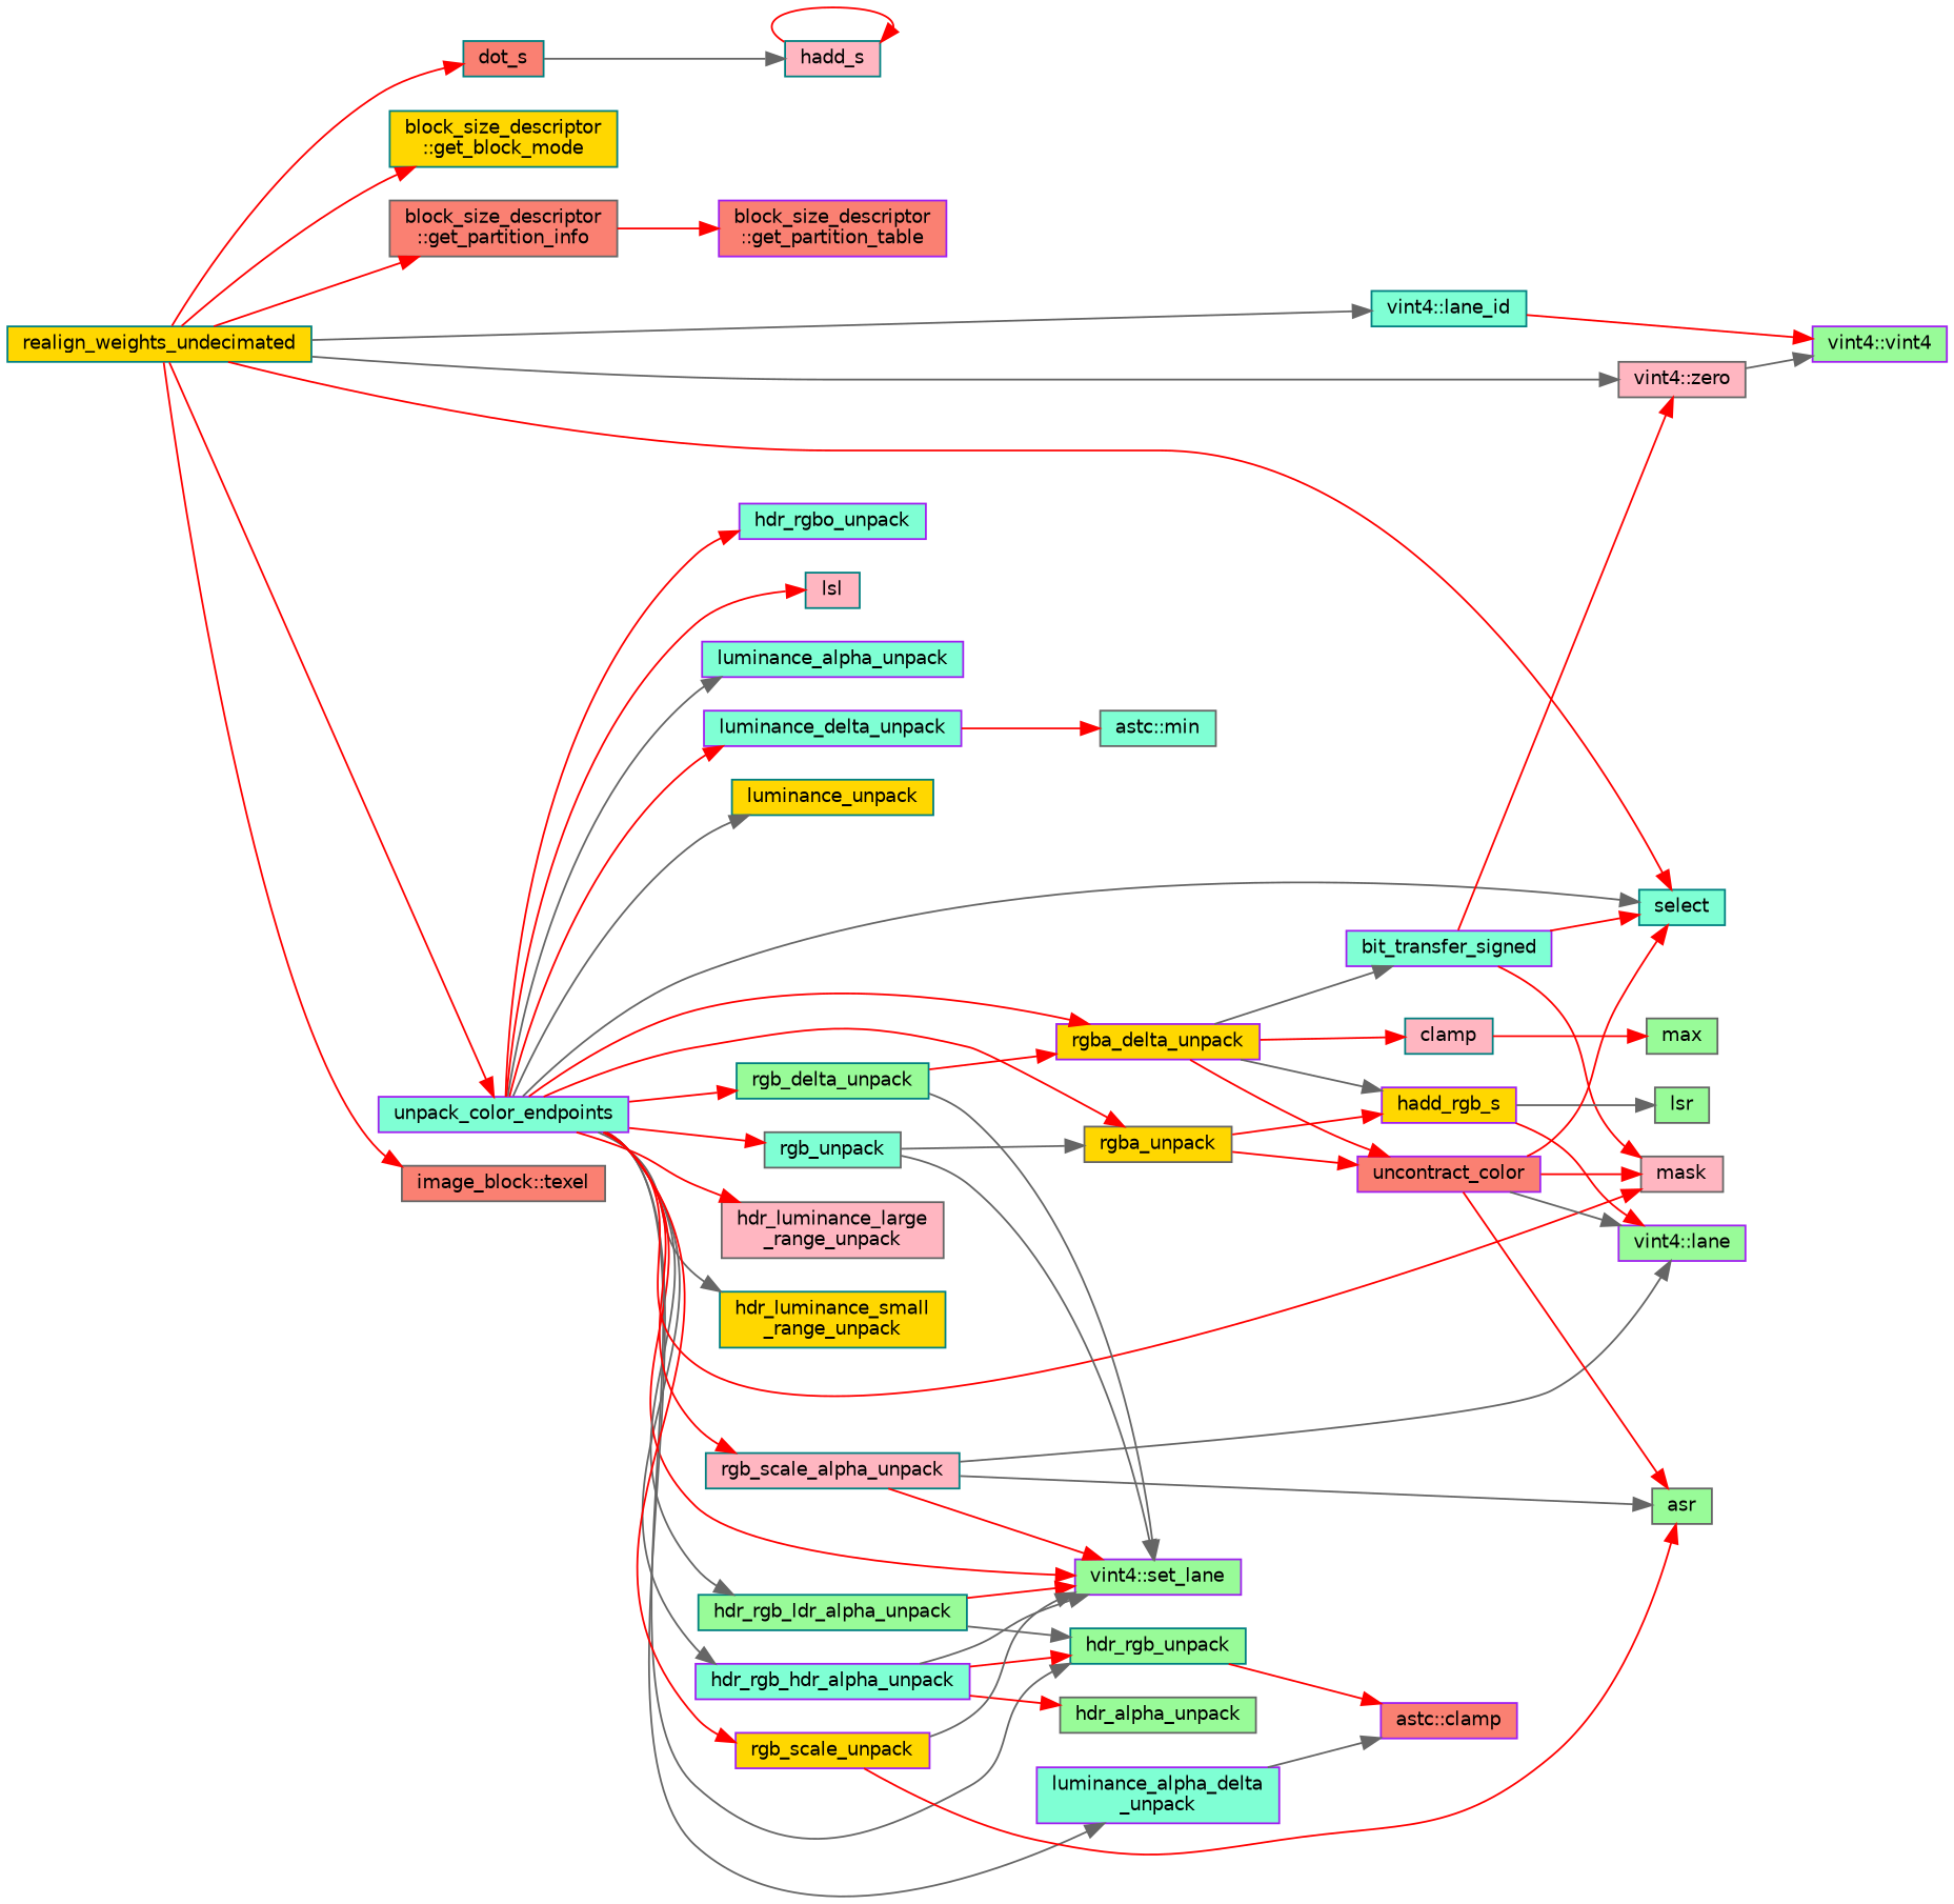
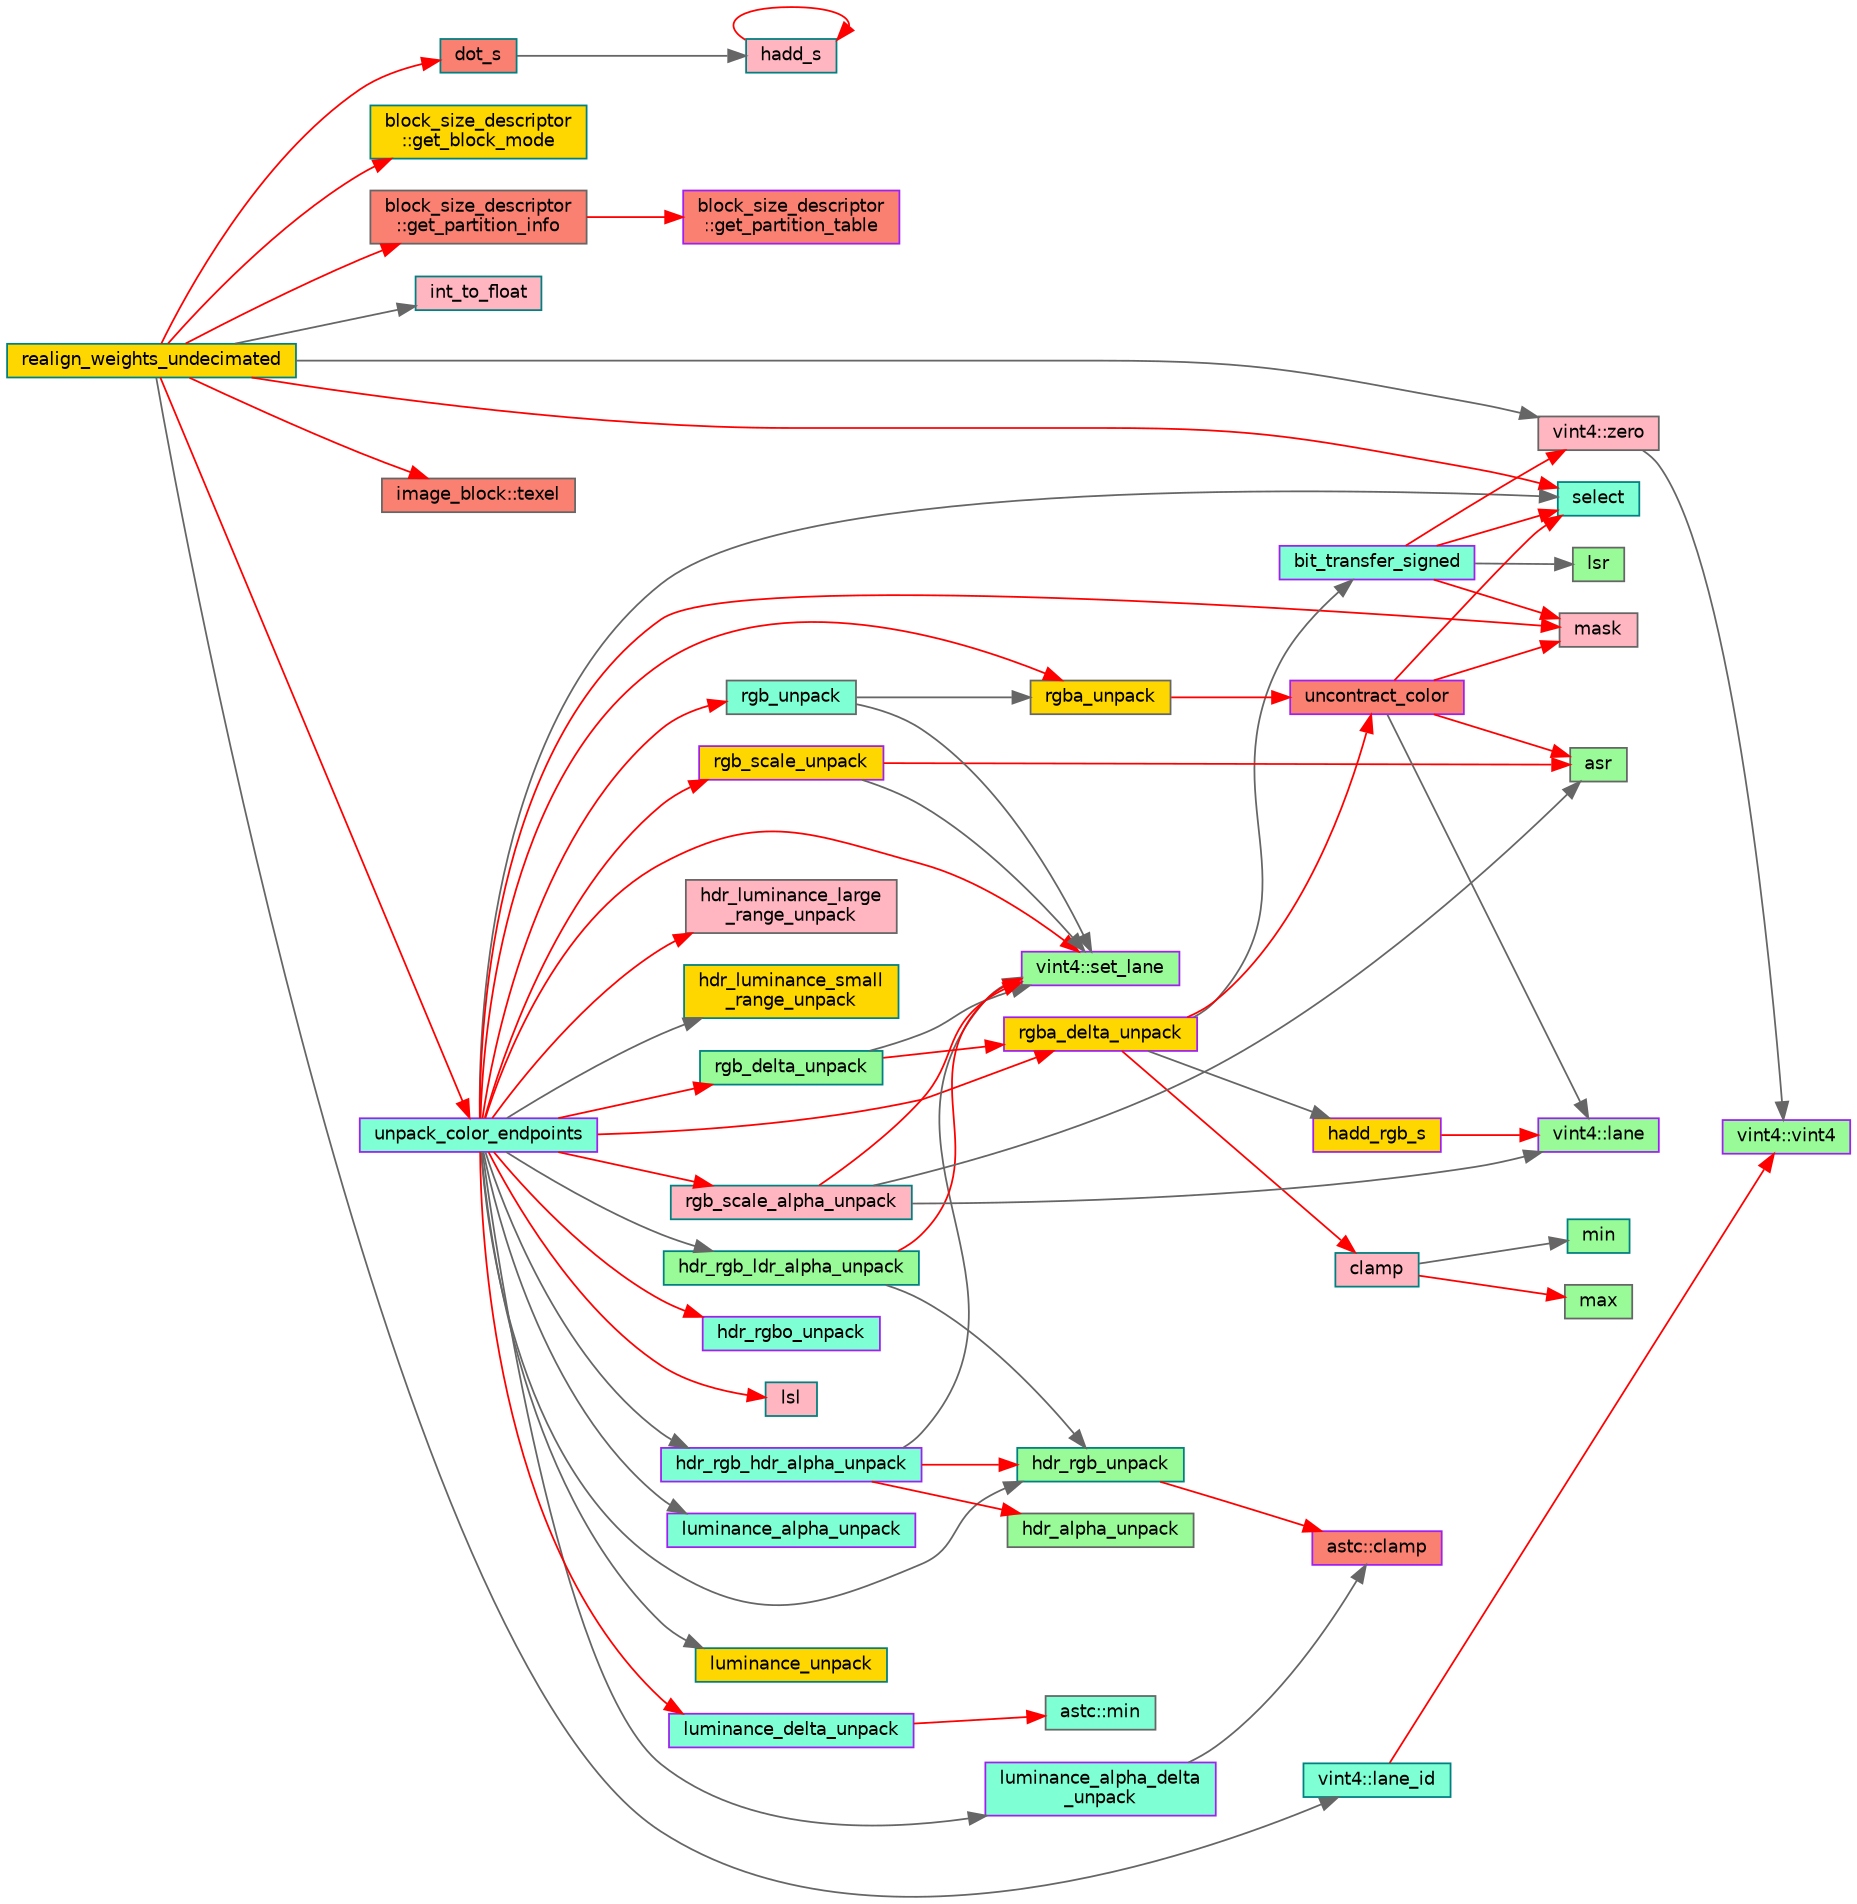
  digraph {
    rankdir=LR
    node [color=teal fillcolor=aquamarine fontname=Helvetica fontsize=10 shape=box style=filled]
    edge [color=red fontname=Helvetica fontsize=10 labelfontname=Helvetica labelfontsize=10 style=solid]
    n1 [fillcolor=gold fontcolor=black height=0.2 label=realign_weights_undecimated width=0.4]
    n2 [fillcolor=salmon height=0.2 label=dot_s width=0.4]
    n3 [fillcolor=gold height=0.2 label="block_size_descriptor\l::get_block_mode" width=0.4]
    n4 [color=gray40 fillcolor=salmon height=0.2 label="block_size_descriptor\l::get_partition_info" width=0.4]
+   n5 [fillcolor=lightpink height=0.2 label=int_to_float width=0.4]
    n6 [height=0.2 label="vint4::lane_id" width=0.4]
    n7 [height=0.2 label=select width=0.4]
    n8 [color=gray40 fillcolor=salmon height=0.2 label="image_block::texel" width=0.4]
    n9 [color=purple height=0.2 label=unpack_color_endpoints width=0.4]
    n10 [color=gray40 fillcolor=lightpink height=0.2 label="vint4::zero" width=0.4]
    n11 [fillcolor=lightpink height=0.2 label=hadd_s width=0.4]
    n12 [color=purple fillcolor=salmon height=0.2 label="block_size_descriptor\l::get_partition_table" width=0.4]
    n13 [color=purple fillcolor=palegreen height=0.2 label="vint4::vint4" width=0.4]
    n14 [color=gray40 fillcolor=lightpink height=0.2 label="hdr_luminance_large\l_range_unpack" width=0.4]
    n15 [fillcolor=gold height=0.2 label="hdr_luminance_small\l_range_unpack" width=0.4]
    n16 [color=purple height=0.2 label=hdr_rgb_hdr_alpha_unpack width=0.4]
    n17 [fillcolor=palegreen height=0.2 label=hdr_rgb_unpack width=0.4]
    n18 [color=purple fillcolor=palegreen height=0.2 label="vint4::set_lane" width=0.4]
    n19 [fillcolor=palegreen height=0.2 label=hdr_rgb_ldr_alpha_unpack width=0.4]
    n20 [color=purple height=0.2 label=hdr_rgbo_unpack width=0.4]
    n21 [fillcolor=lightpink height=0.2 label=lsl width=0.4]
    n22 [color=purple height=0.2 label="luminance_alpha_delta\l_unpack" width=0.4]
    n23 [color=purple height=0.2 label=luminance_alpha_unpack width=0.4]
    n24 [color=purple height=0.2 label=luminance_delta_unpack width=0.4]
    n25 [fillcolor=gold height=0.2 label=luminance_unpack width=0.4]
    n26 [color=gray40 fillcolor=lightpink height=0.2 label=mask width=0.4]
    n27 [fillcolor=palegreen height=0.2 label=rgb_delta_unpack width=0.4]
    n28 [color=purple fillcolor=gold height=0.2 label=rgba_delta_unpack width=0.4]
    n29 [fillcolor=lightpink height=0.2 label=rgb_scale_alpha_unpack width=0.4]
    n30 [color=purple fillcolor=gold height=0.2 label=rgb_scale_unpack width=0.4]
    n31 [color=gray40 height=0.2 label=rgb_unpack width=0.4]
    n32 [color=gray40 fillcolor=gold height=0.2 label=rgba_unpack width=0.4]
    n33 [color=gray40 fillcolor=palegreen height=0.2 label=hdr_alpha_unpack width=0.4]
    n34 [color=purple fillcolor=salmon height=0.2 label="astc::clamp" width=0.4]
    n35 [color=gray40 height=0.2 label="astc::min" width=0.4]
    n36 [color=purple height=0.2 label=bit_transfer_signed width=0.4]
    n37 [fillcolor=lightpink height=0.2 label=clamp width=0.4]
    n38 [color=purple fillcolor=gold height=0.2 label=hadd_rgb_s width=0.4]
    n39 [color=purple fillcolor=salmon height=0.2 label=uncontract_color width=0.4]
    n40 [color=purple fillcolor=palegreen height=0.2 label="vint4::lane" width=0.4]
    n41 [color=gray40 fillcolor=palegreen height=0.2 label=asr width=0.4]
    n42 [color=gray40 fillcolor=palegreen height=0.2 label=lsr width=0.4]
    n43 [color=gray40 fillcolor=palegreen height=0.2 label=max width=0.4]
+   n44 [fillcolor=palegreen height=0.2 label=min width=0.4]
    n1 -> n2
    n1 -> n3
    n1 -> n4
+   n1 -> n5 [color=gray40]
    n1 -> n6 [color=gray40]
    n1 -> n7
    n1 -> n8
    n1 -> n9
    n1 -> n10 [color=gray40]
    n2 -> n11 [color=gray40]
    n4 -> n12
    n6 -> n13
    n9 -> n7 [color=gray40]
    n9 -> n14
    n9 -> n15 [color=gray40]
    n9 -> n16 [color=gray40]
    n9 -> n17 [color=gray40]
    n9 -> n18
    n9 -> n19 [color=gray40]
    n9 -> n20
    n9 -> n21
    n9 -> n22 [color=gray40]
    n9 -> n23 [color=gray40]
    n9 -> n24
    n9 -> n25 [color=gray40]
    n9 -> n26
    n9 -> n27
    n9 -> n28
    n9 -> n29
    n9 -> n30
    n9 -> n31
    n9 -> n32
    n10 -> n13 [color=gray40]
    n11 -> n11
    n16 -> n17
    n16 -> n18 [color=gray40]
    n16 -> n33
    n17 -> n34
    n19 -> n17 [color=gray40]
    n19 -> n18
    n22 -> n34 [color=gray40]
    n24 -> n35
    n27 -> n18 [color=gray40]
    n27 -> n28
    n28 -> n36 [color=gray40]
    n28 -> n37
    n28 -> n38 [color=gray40]
    n28 -> n39
    n29 -> n18
    n29 -> n40 [color=gray40]
    n29 -> n41 [color=gray40]
    n30 -> n18 [color=gray40]
    n30 -> n41
    n31 -> n18 [color=gray40]
    n31 -> n32 [color=gray40]
-   n32 -> n38
    n32 -> n39
    n36 -> n7
    n36 -> n10
    n36 -> n26
-   n38 -> n42 [color=gray40]
+   n36 -> n42 [color=gray40]
    n37 -> n43
+   n37 -> n44 [color=gray40]
    n38 -> n40
    n39 -> n7
    n39 -> n26
    n39 -> n40 [color=gray40]
    n39 -> n41
  }
